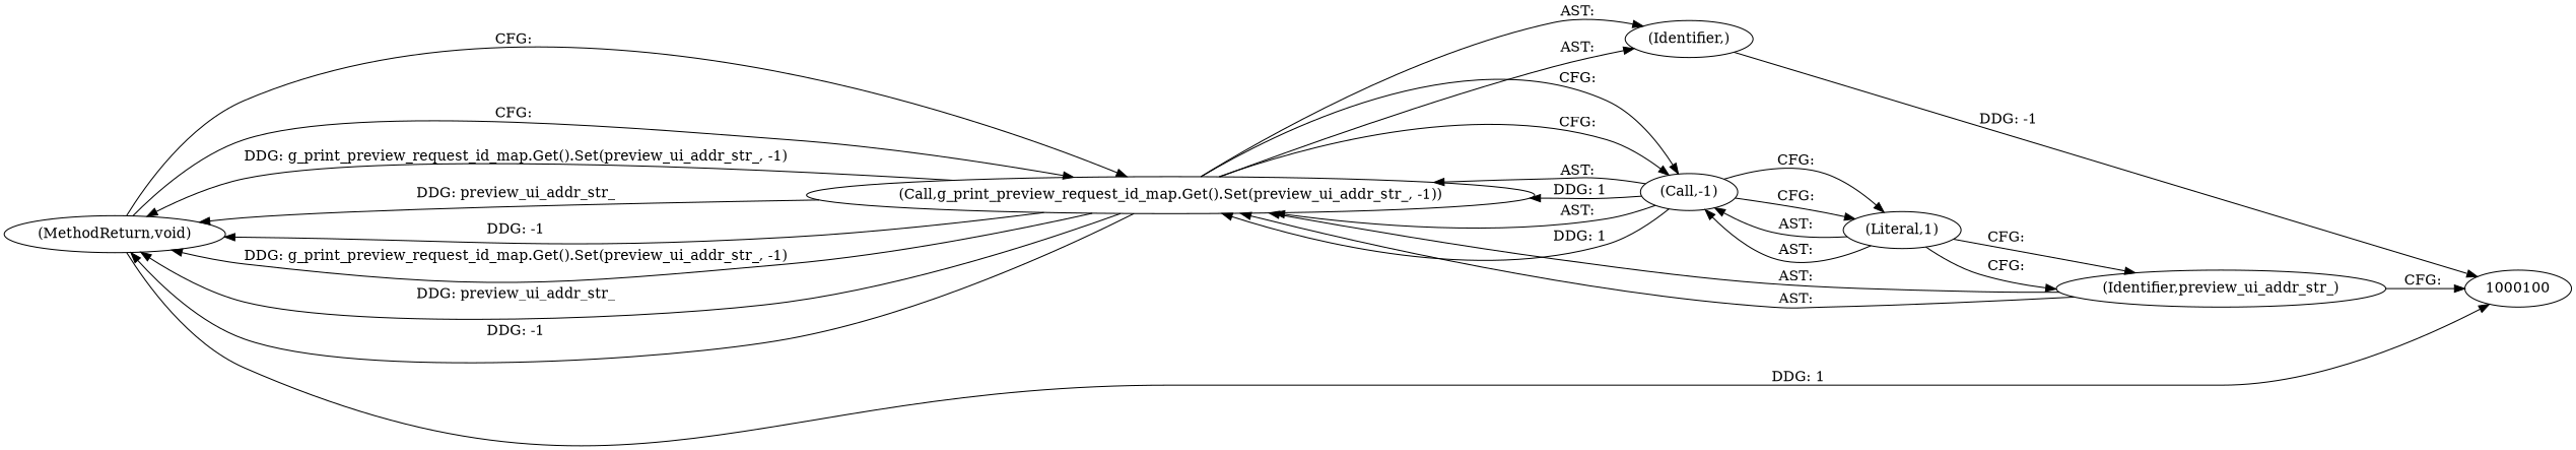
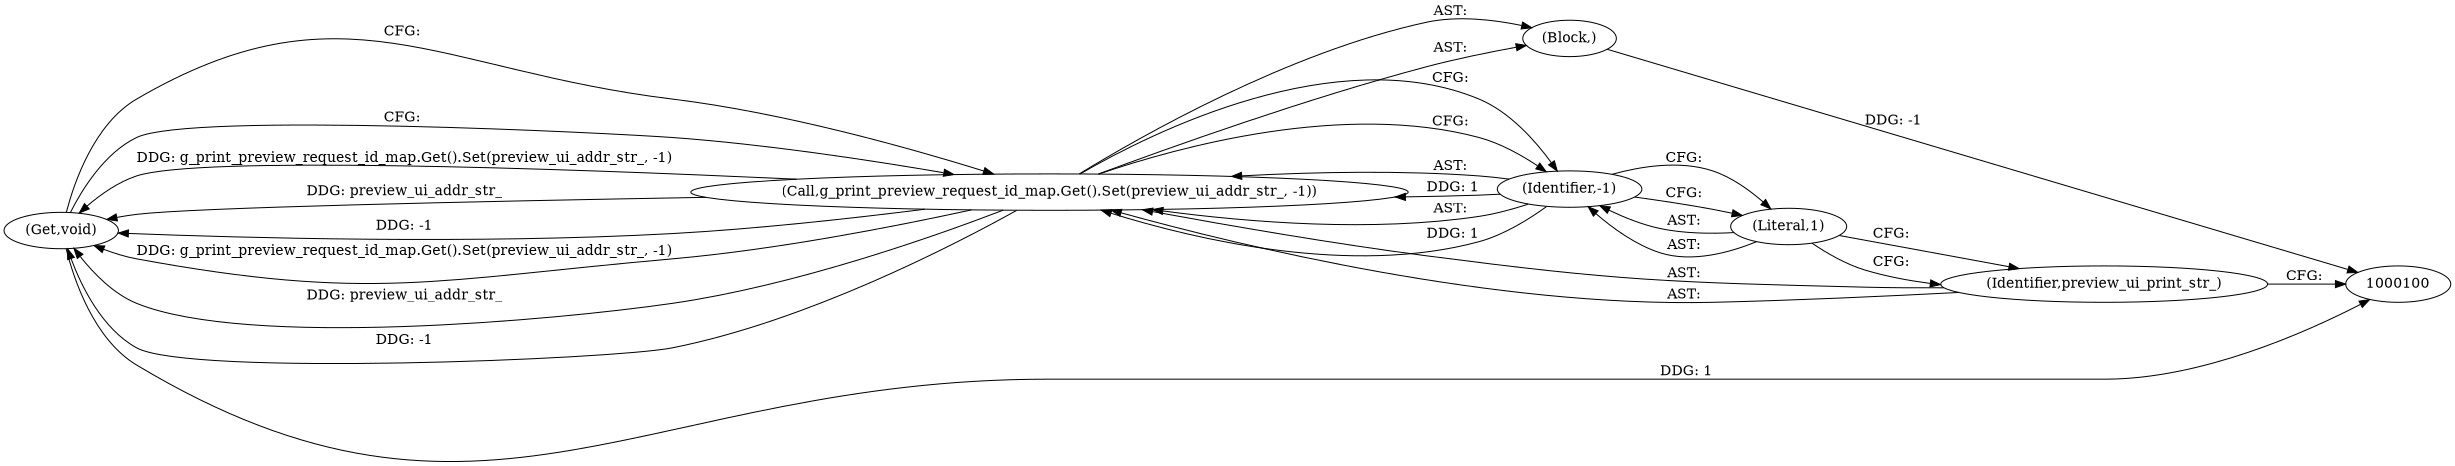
  digraph {
    rankdir=LR
-   n1 [label="(MethodReturn,void)"]
+   n1 [label="(Get,void)"]
    n2 [label="(Call,g_print_preview_request_id_map.Get().Set(preview_ui_addr_str_, -1))"]
    1000100
-   n4 [label="(Identifier,)"]
-   n5 [label="(Call,-1)"]
+   n4 [label="(Block,)"]
+   n5 [label="(Identifier,-1)"]
    n6 [label="(Literal,1)"]
-   n7 [label="(Identifier,preview_ui_addr_str_)"]
+   n7 [label="(Identifier,preview_ui_print_str_)"]
    n1 -> n2 [label="CFG: "]
    n1 -> n2 [label="CFG: "]
    n1 -> 1000100 [label="DDG: 1"]
    n2 -> n1 [label="DDG: g_print_preview_request_id_map.Get().Set(preview_ui_addr_str_, -1)"]
    n2 -> n1 [label="DDG: preview_ui_addr_str_"]
    n2 -> n1 [label="DDG: -1"]
    n2 -> n1 [label="DDG: g_print_preview_request_id_map.Get().Set(preview_ui_addr_str_, -1)"]
    n2 -> n1 [label="DDG: preview_ui_addr_str_"]
    n2 -> n1 [label="DDG: -1"]
    n2 -> n4 [label="AST: "]
    n2 -> n4 [label="AST: "]
    n2 -> n5 [label="CFG: "]
    n2 -> n5 [label="CFG: "]
    n4 -> 1000100 [label="DDG: -1"]
    n5 -> n2 [label="AST: "]
    n5 -> n2 [label="DDG: 1"]
    n5 -> n2 [label="AST: "]
    n5 -> n2 [label="DDG: 1"]
    n5 -> n6 [label="CFG: "]
    n5 -> n6 [label="CFG: "]
    n6 -> n5 [label="AST: "]
    n6 -> n5 [label="AST: "]
    n6 -> n7 [label="CFG: "]
    n6 -> n7 [label="CFG: "]
    n7 -> n2 [label="AST: "]
    n7 -> n2 [label="AST: "]
    n7 -> 1000100 [label="CFG: "]
  }
